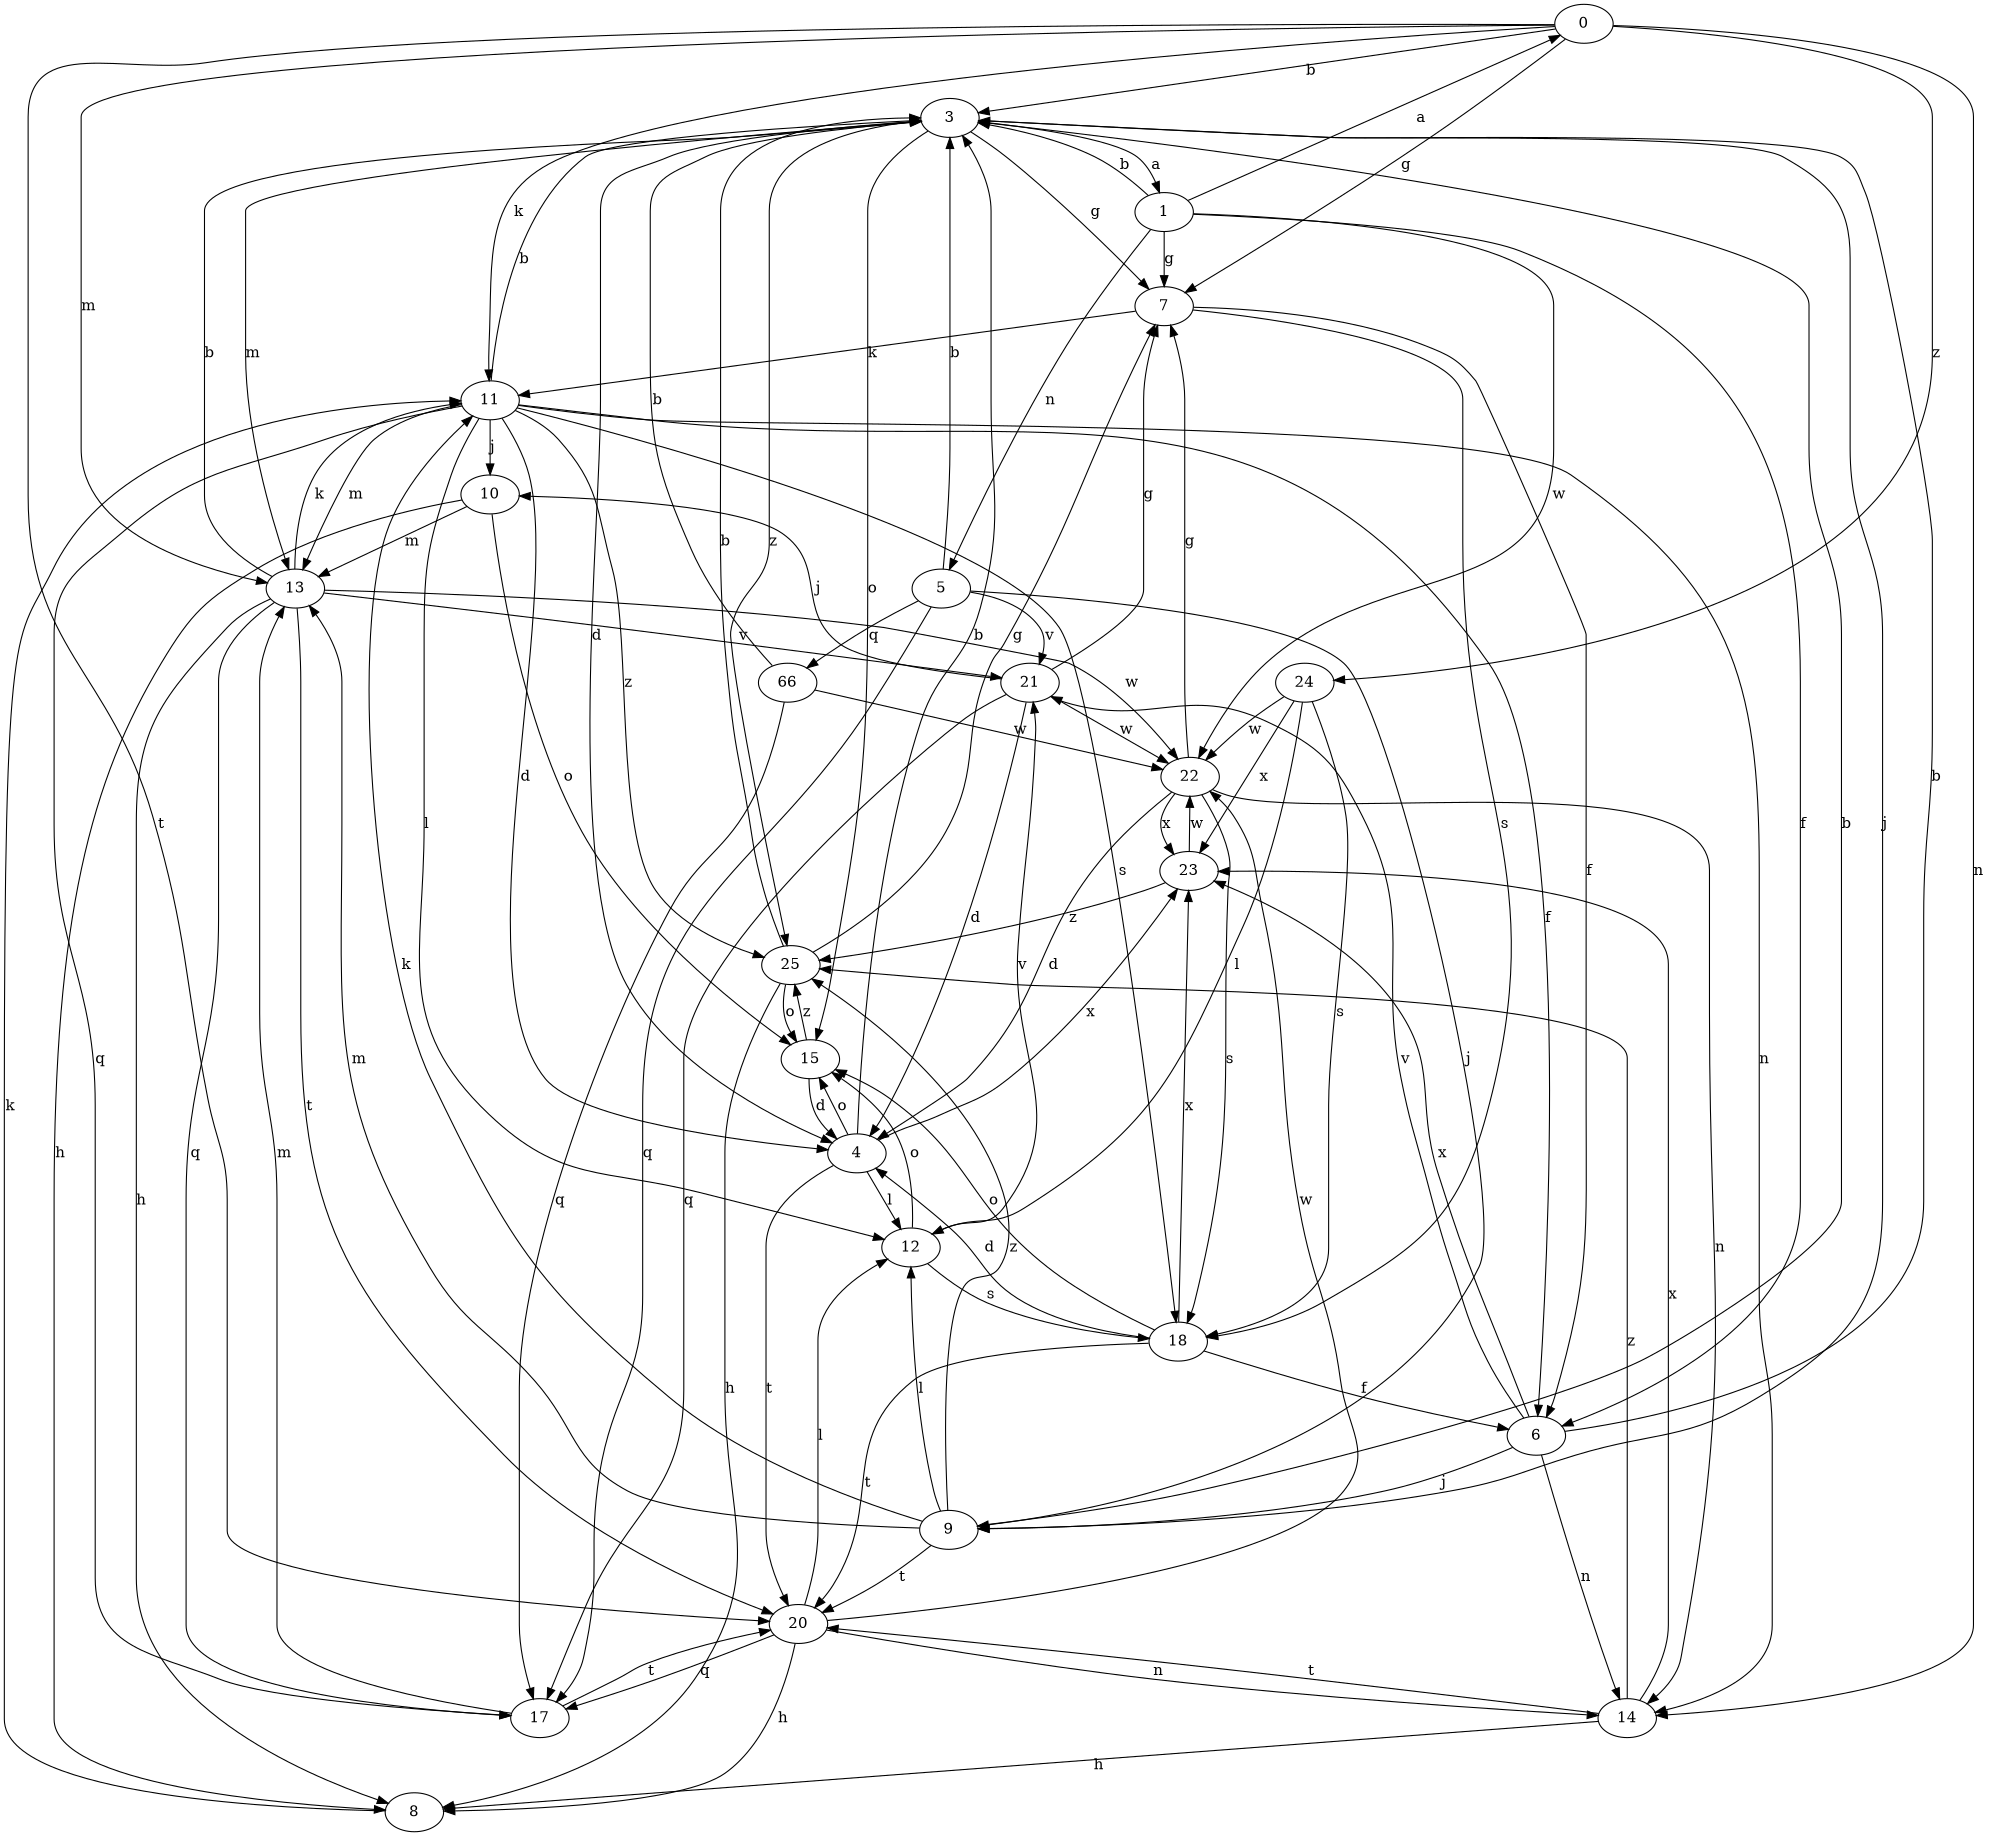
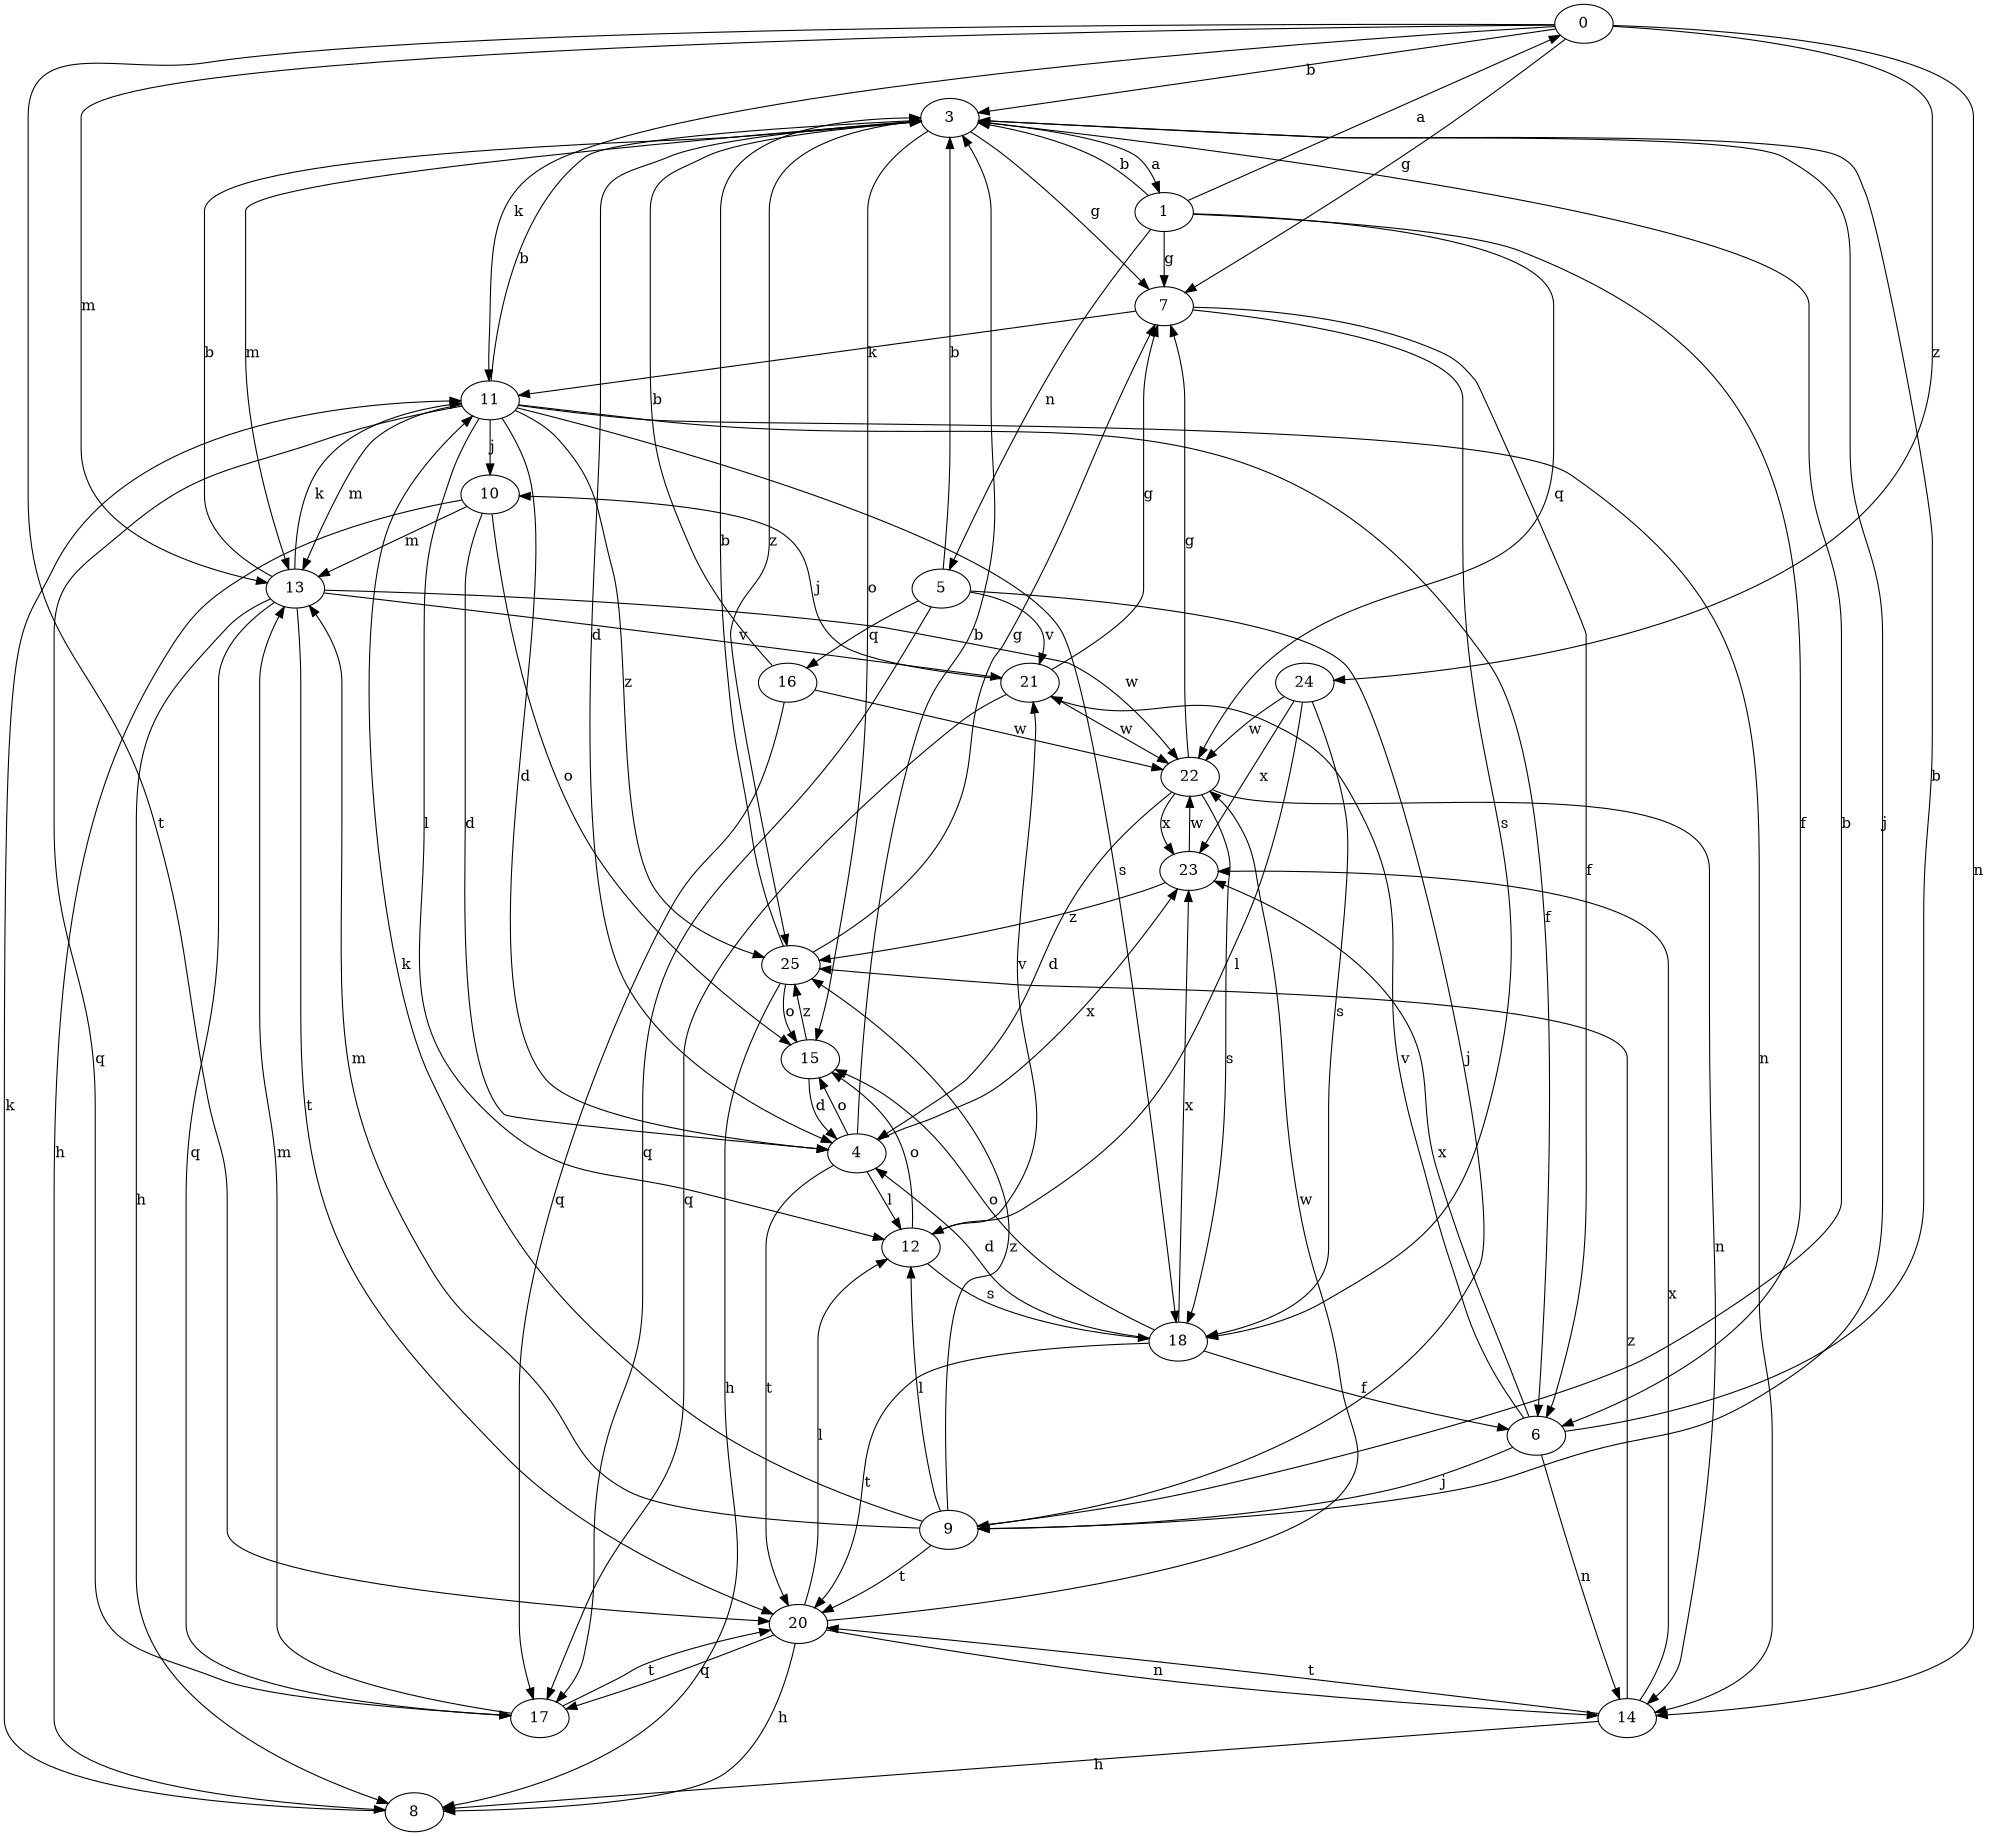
  strict digraph {
    0
    3
    7
    11
    13
    14
    20
    24
    1
    4
    9
    15
    25
    6
    18
    12
    17
    10
    22
    21
    8
    23
    5
-   16 [label=66]
+   16
    0 -> 3 [label=b]
    0 -> 7 [label=g]
    0 -> 11 [label=k]
    0 -> 13 [label=m]
    0 -> 14 [label=n]
    0 -> 20 [label=t]
    0 -> 24 [label=z]
    3 -> 7 [label=g]
    3 -> 13 [label=m]
    3 -> 1 [label=a]
    3 -> 4 [label=d]
    3 -> 9 [label=j]
    3 -> 15 [label=o]
    3 -> 25 [label=z]
    7 -> 11 [label=k]
    7 -> 6 [label=f]
    7 -> 18 [label=s]
    11 -> 3 [label=b]
    11 -> 13 [label=m]
    11 -> 14 [label=n]
    11 -> 4 [label=d]
    11 -> 25 [label=z]
    11 -> 6 [label=f]
    11 -> 18 [label=s]
    11 -> 12 [label=l]
    11 -> 17 [label=q]
    11 -> 10 [label=j]
    13 -> 3 [label=b]
    13 -> 11 [label=k]
    13 -> 20 [label=t]
    13 -> 17 [label=q]
    13 -> 22 [label=w]
    13 -> 21 [label=v]
    13 -> 8 [label=h]
    14 -> 20 [label=t]
    14 -> 25 [label=z]
    14 -> 8 [label=h]
    14 -> 23 [label=x]
    20 -> 14 [label=n]
    20 -> 12 [label=l]
    20 -> 17 [label=q]
    20 -> 22 [label=w]
    20 -> 8 [label=h]
    24 -> 18 [label=s]
    24 -> 12 [label=l]
    24 -> 22 [label=w]
    24 -> 23 [label=x]
    1 -> 0 [label=a]
    1 -> 3 [label=b]
    1 -> 7 [label=g]
    1 -> 6 [label=f]
-   1 -> 22 [label=w]
+   1 -> 22 [label=q]
    1 -> 5 [label=n]
    4 -> 3 [label=b]
    4 -> 20 [label=t]
    4 -> 15 [label=o]
    4 -> 12 [label=l]
    4 -> 23 [label=x]
    9 -> 3 [label=b]
    9 -> 11 [label=k]
    9 -> 13 [label=m]
    9 -> 20 [label=t]
    9 -> 25 [label=z]
    9 -> 12 [label=l]
    15 -> 4 [label=d]
    15 -> 25 [label=z]
    25 -> 3 [label=b]
    25 -> 7 [label=g]
    25 -> 15 [label=o]
    25 -> 8 [label=h]
    6 -> 3 [label=b]
    6 -> 14 [label=n]
    6 -> 9 [label=j]
    6 -> 21 [label=v]
    6 -> 23 [label=x]
    18 -> 20 [label=t]
    18 -> 4 [label=d]
    18 -> 15 [label=o]
    18 -> 6 [label=f]
    18 -> 23 [label=x]
    12 -> 15 [label=o]
    12 -> 18 [label=s]
    12 -> 21 [label=v]
    17 -> 13 [label=m]
    17 -> 20 [label=t]
    10 -> 13 [label=m]
-   21 -> 4 [label=d]
+   10 -> 4 [label=d]
    10 -> 15 [label=o]
    10 -> 8 [label=h]
    22 -> 7 [label=g]
    22 -> 14 [label=n]
    22 -> 4 [label=d]
    22 -> 18 [label=s]
    22 -> 23 [label=x]
    21 -> 7 [label=g]
    21 -> 17 [label=q]
    21 -> 10 [label=j]
    21 -> 22 [label=w]
    8 -> 11 [label=k]
    23 -> 25 [label=z]
    23 -> 22 [label=w]
    5 -> 3 [label=b]
    5 -> 9 [label=j]
    5 -> 17 [label=q]
    5 -> 21 [label=v]
    5 -> 16 [label=q]
    16 -> 3 [label=b]
    16 -> 17 [label=q]
    16 -> 22 [label=w]
  }
